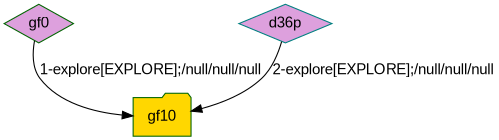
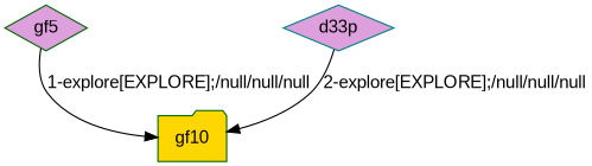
  digraph {
    fontname="Liberation Sans"
    node [color=darkgreen fillcolor=plum fontname="Liberation Sans" shape=diamond style=filled]
    edge [fontname="Liberation Sans"]
    gf10 [fillcolor=gold shape=folder]
-   gf5 [label=gf0]
-   d33p [color=teal label=d36p]
+   gf5
+   d33p [color=teal]
    gf5 -> gf10 [label="1-explore[EXPLORE];/null/null/null"]
    d33p -> gf10 [label="2-explore[EXPLORE];/null/null/null"]
  }
